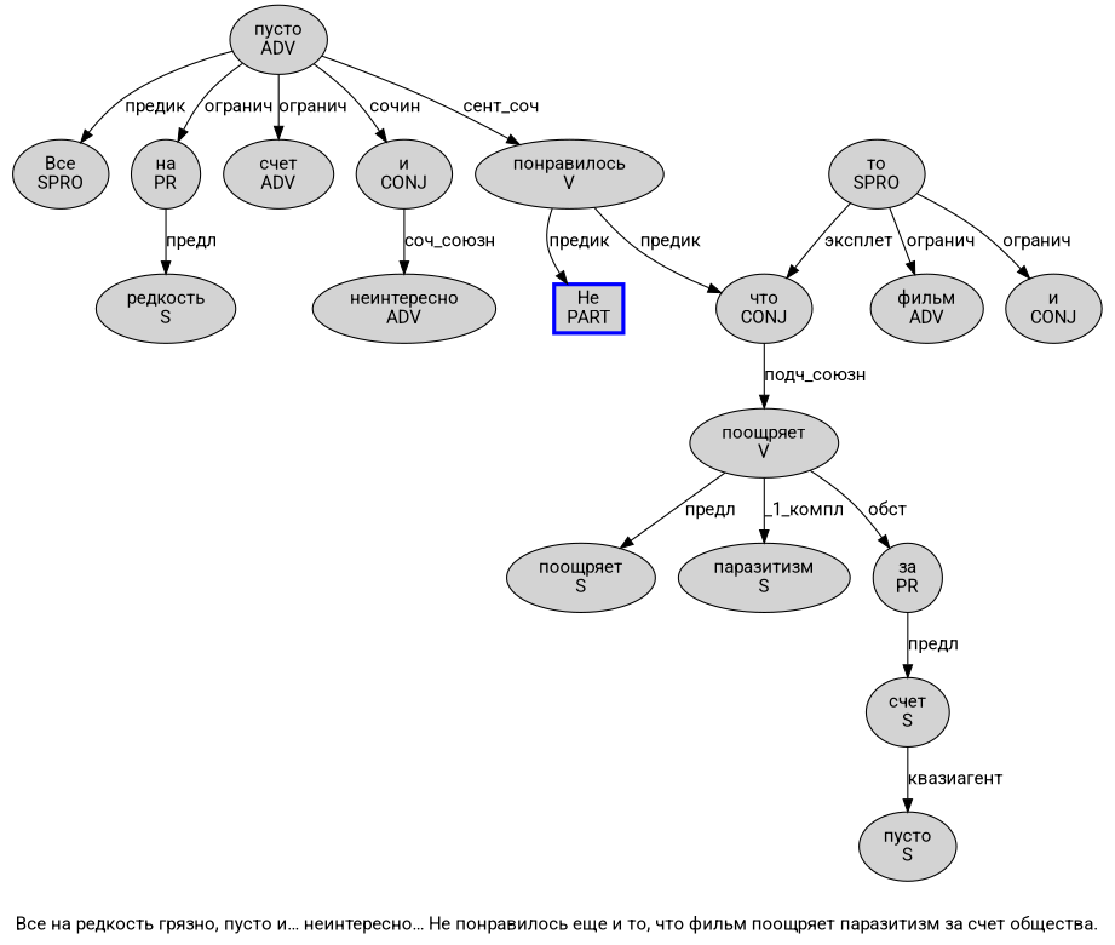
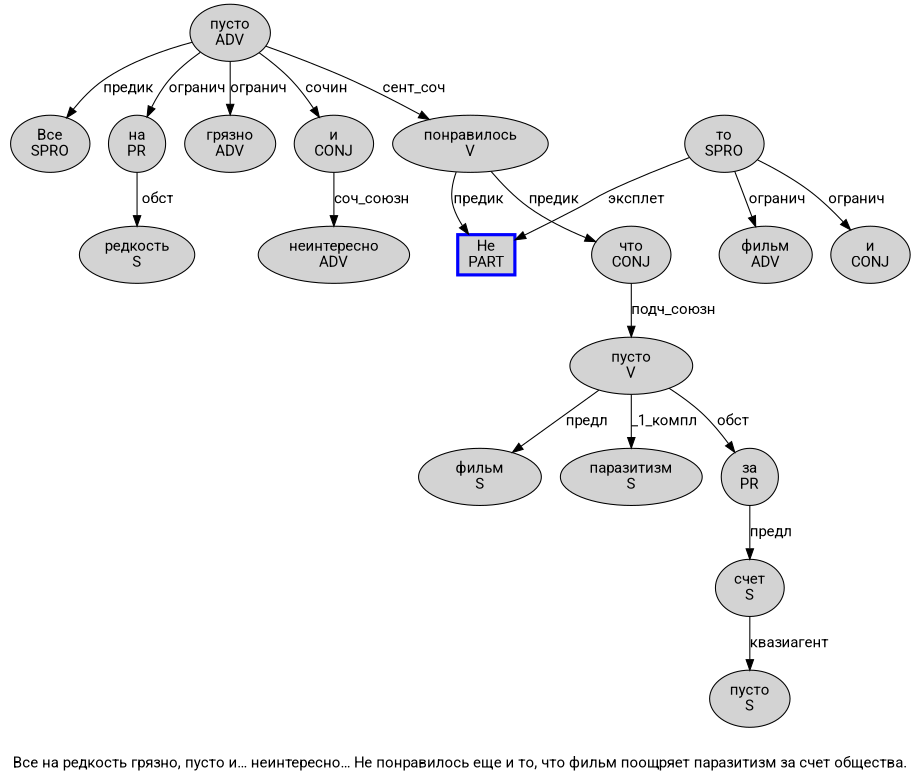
  digraph {
    fontname=Roboto
    label="Все на редкость грязно, пусто и… неинтересно… Не понравилось еще и то, что фильм поощряет паразитизм за счет общества."
    node [fillcolor=lightgray fontname=Roboto penwidth=1 shape=ellipse style=filled]
    edge [fontname=Roboto]
    n1 [label="Все\nSPRO"]
    n2 [label="на\nPR"]
    n3 [label="редкость\nS"]
-   n4 [label="счет\nADV"]
+   n4 [label="грязно\nADV"]
    n5 [label="пусто\nADV"]
    n6 [label="и\nCONJ"]
    n7 [label="понравилось\nV"]
    n8 [label="неинтересно\nADV"]
    n9 [color=blue label="Не\nPART" penwidth=3 shape=box]
    n10 [label="что\nCONJ"]
    n11 [label="то\nSPRO"]
    n12 [label="фильм\nADV"]
    n13 [label="и\nCONJ"]
-   n14 [label="поощряет\nV"]
-   n15 [label="поощряет\nS"]
+   n14 [label="пусто\nV"]
+   n15 [label="фильм\nS"]
    n16 [label="паразитизм\nS"]
    n17 [label="за\nPR"]
    n18 [label="счет\nS"]
    n19 [label="пусто\nS"]
-   n2 -> n3 [label="предл"]
+   n2 -> n3 [label="обст"]
    n5 -> n1 [label="предик"]
    n5 -> n2 [label="огранич"]
    n5 -> n4 [label="огранич"]
    n5 -> n6 [label="сочин"]
    n5 -> n7 [label="сент_соч"]
    n6 -> n8 [label="соч_союзн"]
    n7 -> n9 [label="предик"]
    n7 -> n10 [label="предик"]
    n10 -> n14 [label="подч_союзн"]
-   n11 -> n10 [label="эксплет"]
+   n11 -> n9 [label="эксплет"]
    n11 -> n12 [label="огранич"]
    n11 -> n13 [label="огранич"]
    n14 -> n15 [label="предл"]
    n14 -> n16 [label="_1_компл"]
    n14 -> n17 [label="обст"]
    n17 -> n18 [label="предл"]
    n18 -> n19 [label="квазиагент"]
  }
